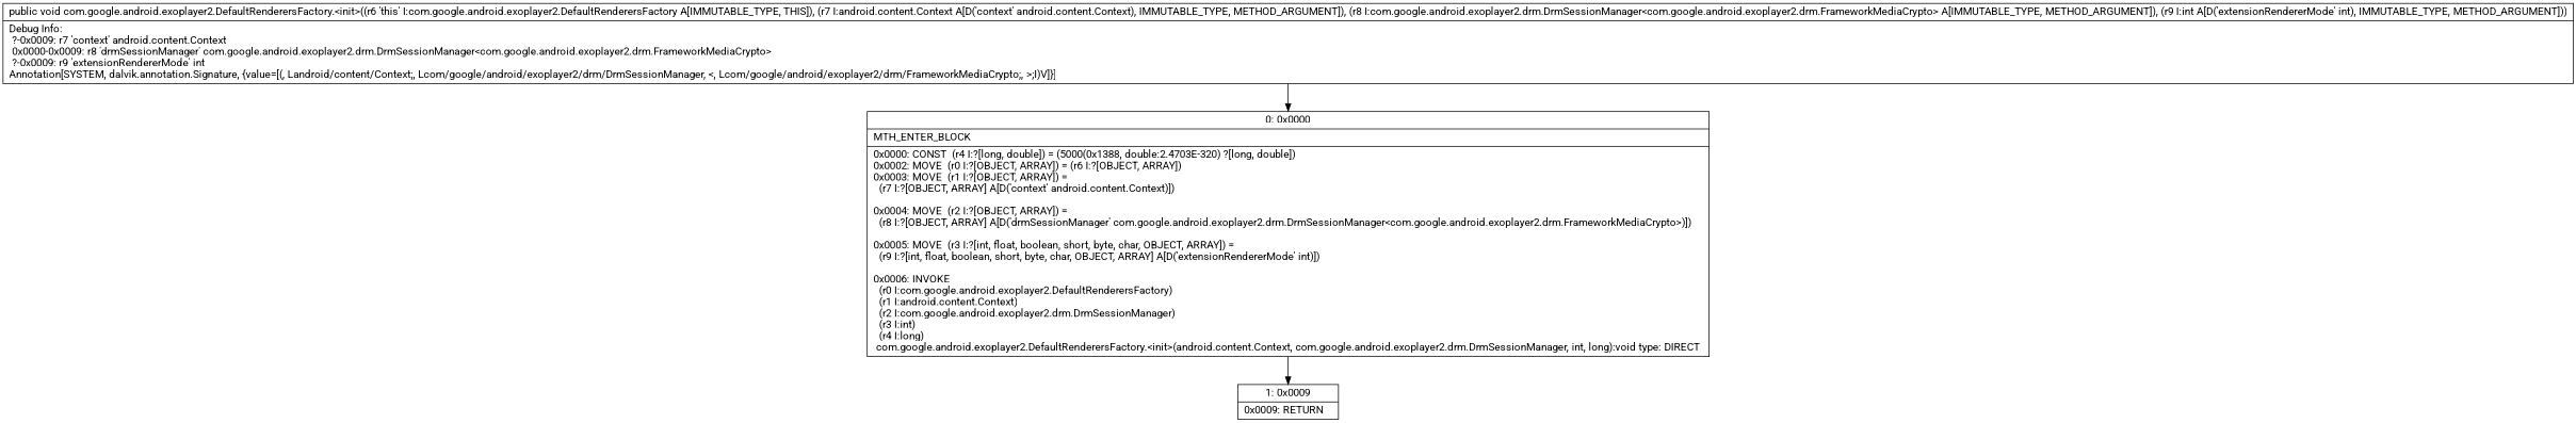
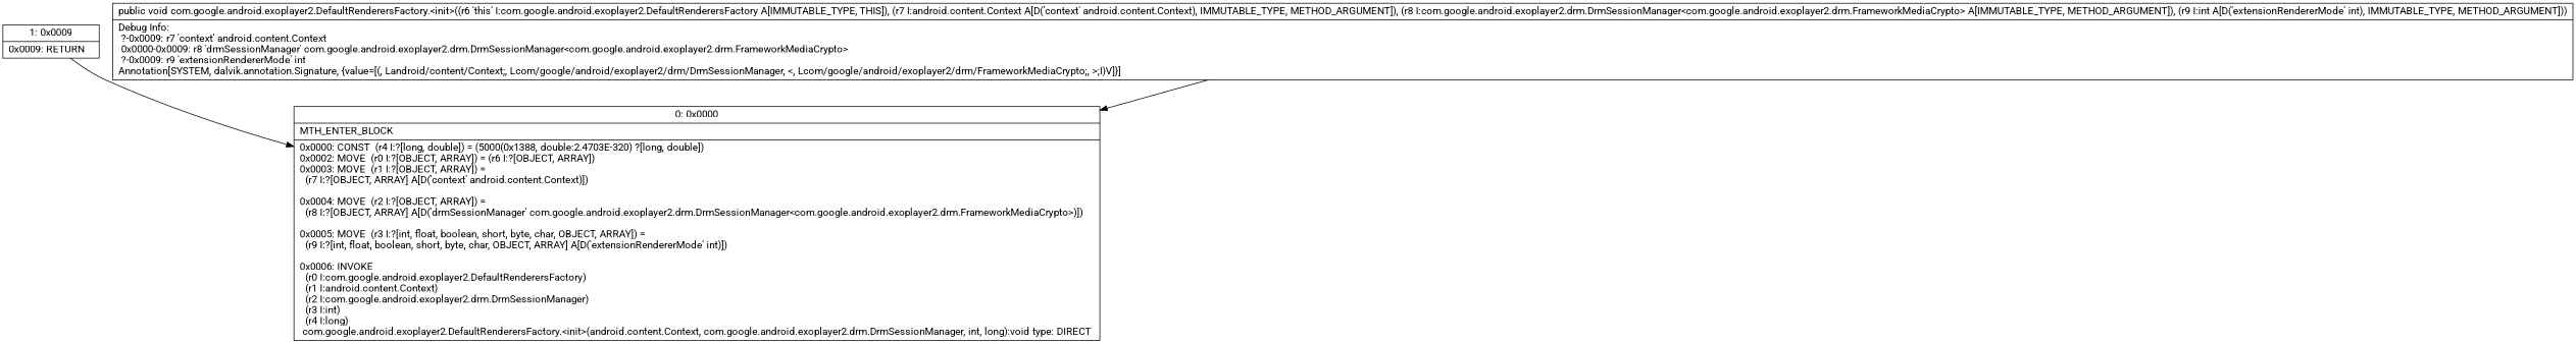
  digraph {
    fontname=Roboto
    node [shape=record fontname=Roboto]
    edge [fontname=Roboto]
    n1 [label="{0\:\ 0x0000|MTH_ENTER_BLOCK\l|0x0000: CONST  (r4 I:?[long, double]) = (5000(0x1388, double:2.4703E\-320) ?[long, double]) \l0x0002: MOVE  (r0 I:?[OBJECT, ARRAY]) = (r6 I:?[OBJECT, ARRAY]) \l0x0003: MOVE  (r1 I:?[OBJECT, ARRAY]) = \l  (r7 I:?[OBJECT, ARRAY] A[D('context' android.content.Context)])\l \l0x0004: MOVE  (r2 I:?[OBJECT, ARRAY]) = \l  (r8 I:?[OBJECT, ARRAY] A[D('drmSessionManager' com.google.android.exoplayer2.drm.DrmSessionManager\<com.google.android.exoplayer2.drm.FrameworkMediaCrypto\>)])\l \l0x0005: MOVE  (r3 I:?[int, float, boolean, short, byte, char, OBJECT, ARRAY]) = \l  (r9 I:?[int, float, boolean, short, byte, char, OBJECT, ARRAY] A[D('extensionRendererMode' int)])\l \l0x0006: INVOKE  \l  (r0 I:com.google.android.exoplayer2.DefaultRenderersFactory)\l  (r1 I:android.content.Context)\l  (r2 I:com.google.android.exoplayer2.drm.DrmSessionManager)\l  (r3 I:int)\l  (r4 I:long)\l com.google.android.exoplayer2.DefaultRenderersFactory.\<init\>(android.content.Context, com.google.android.exoplayer2.drm.DrmSessionManager, int, long):void type: DIRECT \l}"]
    n2 [label="{1\:\ 0x0009|0x0009: RETURN   \l}"]
    n3 [label="{public void com.google.android.exoplayer2.DefaultRenderersFactory.\<init\>((r6 'this' I:com.google.android.exoplayer2.DefaultRenderersFactory A[IMMUTABLE_TYPE, THIS]), (r7 I:android.content.Context A[D('context' android.content.Context), IMMUTABLE_TYPE, METHOD_ARGUMENT]), (r8 I:com.google.android.exoplayer2.drm.DrmSessionManager\<com.google.android.exoplayer2.drm.FrameworkMediaCrypto\> A[IMMUTABLE_TYPE, METHOD_ARGUMENT]), (r9 I:int A[D('extensionRendererMode' int), IMMUTABLE_TYPE, METHOD_ARGUMENT]))  | Debug Info:\l  ?\-0x0009: r7 'context' android.content.Context\l  0x0000\-0x0009: r8 'drmSessionManager' com.google.android.exoplayer2.drm.DrmSessionManager\<com.google.android.exoplayer2.drm.FrameworkMediaCrypto\>\l  ?\-0x0009: r9 'extensionRendererMode' int\lAnnotation[SYSTEM, dalvik.annotation.Signature, \{value=[(, Landroid\/content\/Context;, Lcom\/google\/android\/exoplayer2\/drm\/DrmSessionManager, \<, Lcom\/google\/android\/exoplayer2\/drm\/FrameworkMediaCrypto;, \>;I)V]\}]\l}"]
-   n1 -> n2
+   n2 -> n1
    n3 -> n1
  }
